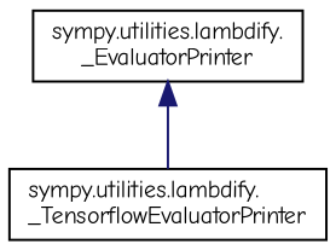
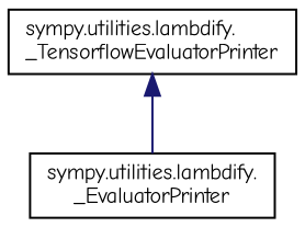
  digraph {
    rankdir=TB
    fontname="Comic Neue"
    node [color=black fillcolor=white fontname="Comic Neue" fontsize=10 shape=record style=filled]
    n1 [height=0.2 label="sympy.utilities.lambdify.\l_EvaluatorPrinter" width=0.4]
    n2 [height=0.2 label="sympy.utilities.lambdify.\l_TensorflowEvaluatorPrinter" width=0.4]
-   n1 -> n2 [color=midnightblue dir=back fontname="Comic Neue" fontsize=10 labelfontname=Helvetica labelfontsize=10 style=solid]
+   n2 -> n1 [color=midnightblue dir=back fontname="Comic Neue" fontsize=10 labelfontname=Helvetica labelfontsize=10 style=solid]
  }
